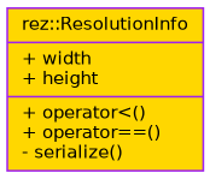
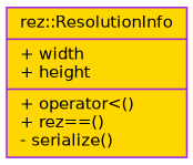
  digraph {
-   n1 [color=purple fillcolor=gold fontcolor=black fontname=Helvetica fontsize=10 height=0.2 label="{rez::ResolutionInfo\n|+ width\l+ height\l|+ operator\<()\l+ operator==()\l- serialize()\l}" shape=record style=filled width=0.4]
+   n1 [color=purple fillcolor=gold fontcolor=black fontname=Helvetica fontsize=10 height=0.2 label="{rez::ResolutionInfo\n|+ width\l+ height\l|+ operator\<()\l+ rez==()\l- serialize()\l}" shape=record style=filled width=0.4]
  }
